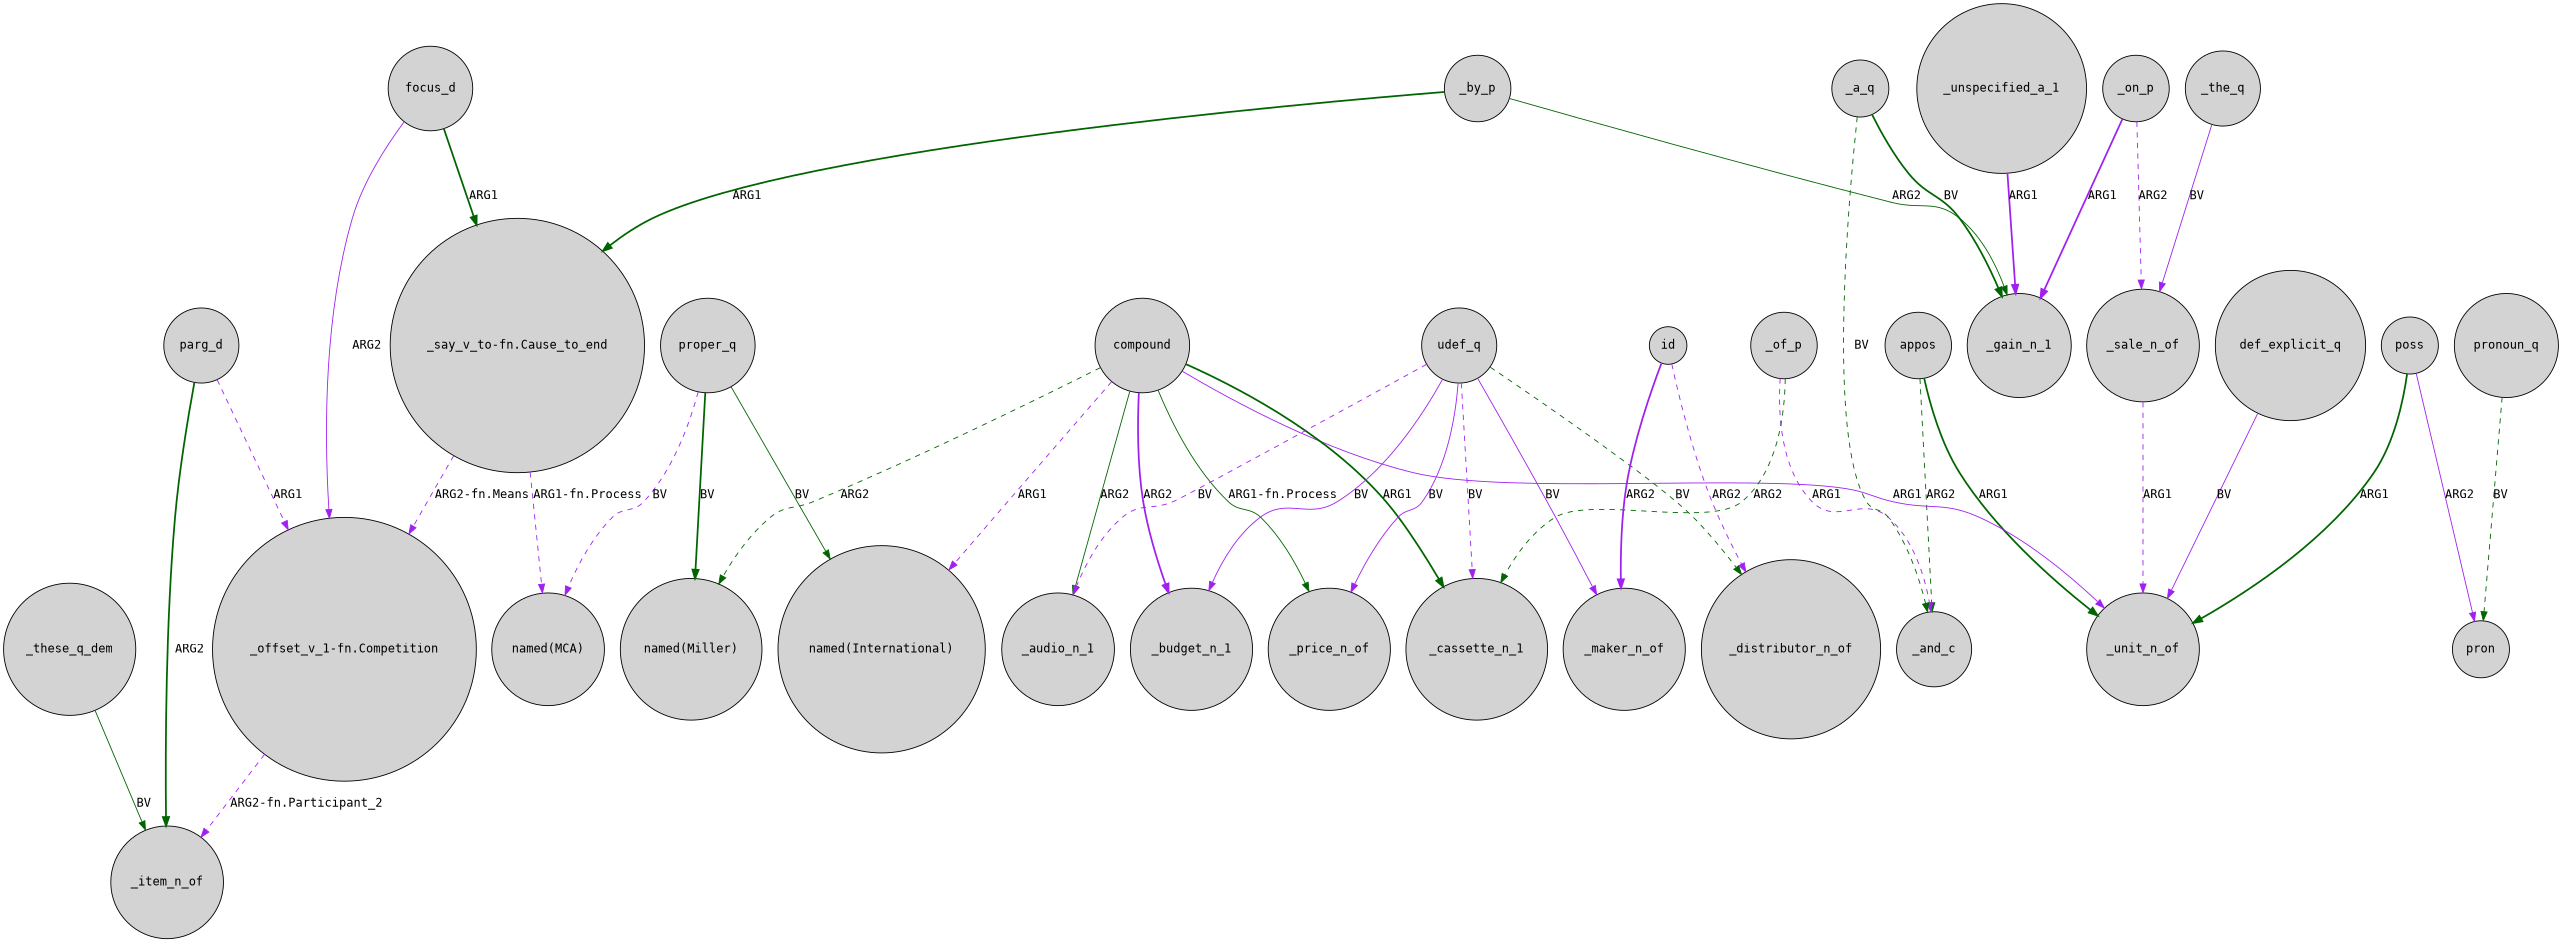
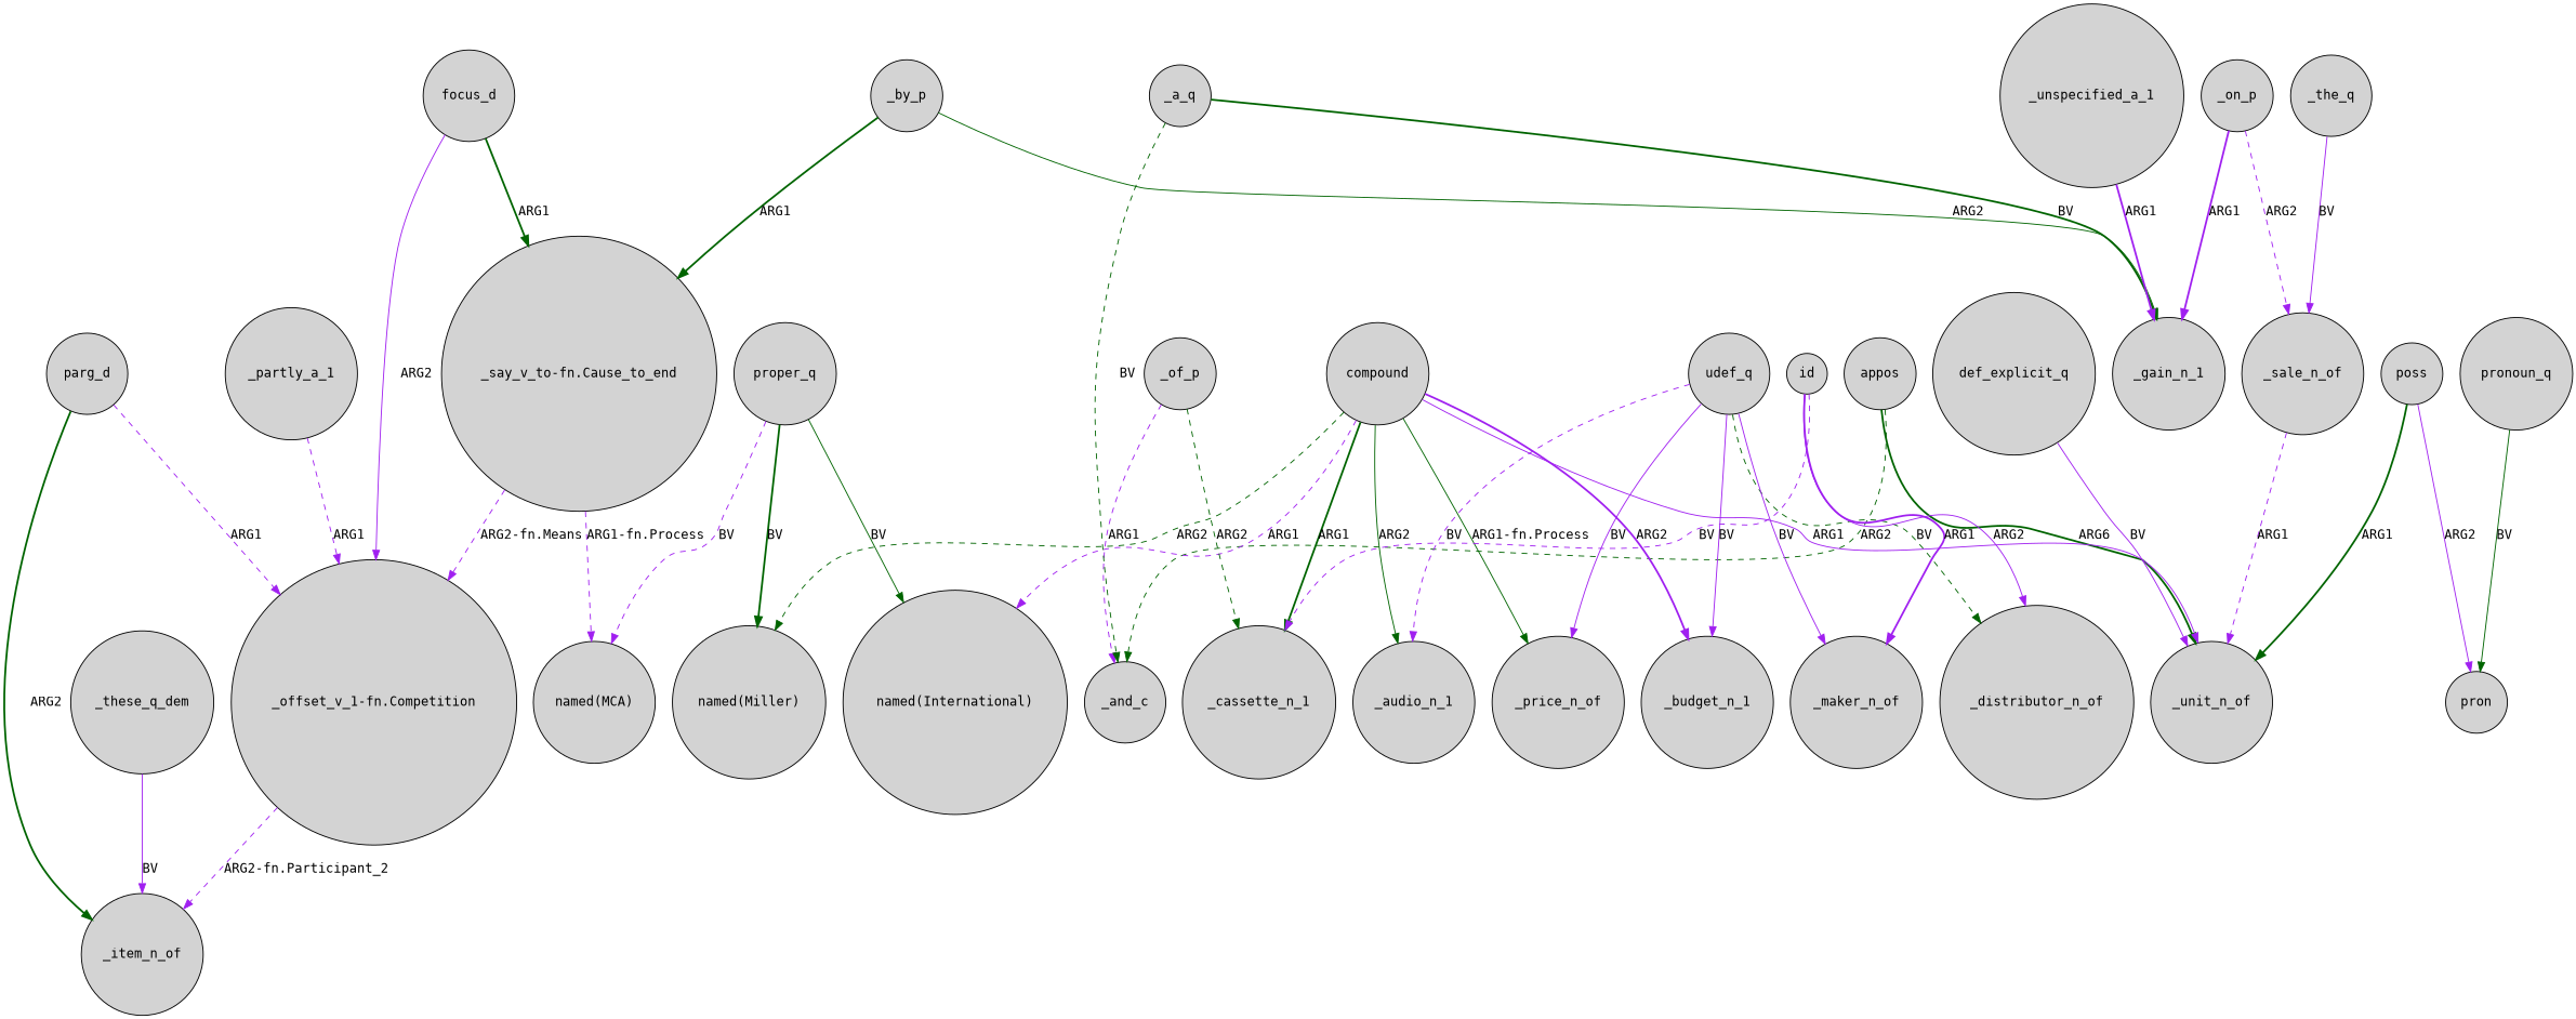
  digraph {
    fontname="DejaVu Sans Mono"
    node [fontname="DejaVu Sans Mono" shape=circle style=filled]
    edge [color=purple fontname="DejaVu Sans Mono" style=dashed]
+   _partly_a_1
    "_offset_v_1-fn.Competition"
    _item_n_of
    appos
    _unit_n_of
    _and_c
    compound
    _cassette_n_1
    "named(Miller)"
    _price_n_of
    "named(International)"
    _budget_n_1
    _audio_n_1
    proper_q
    "named(MCA)"
    _of_p
    _on_p
    _sale_n_of
    _gain_n_1
    focus_d
    "_say_v_to-fn.Cause_to_end"
    _a_q
    udef_q
    _distributor_n_of
    _maker_n_of
    id
    _by_p
    pronoun_q
    pron
    poss
    def_explicit_q
    _these_q_dem
    _unspecified_a_1
    parg_d
    _the_q
+   _partly_a_1 -> "_offset_v_1-fn.Competition" [label=ARG1]
    "_offset_v_1-fn.Competition" -> _item_n_of [label="ARG2-fn.Participant_2"]
-   appos -> _unit_n_of [color=darkgreen label=ARG1 style=bold]
+   appos -> _unit_n_of [color=darkgreen label=ARG6 style=bold]
    appos -> _and_c [color=darkgreen label=ARG2]
    compound -> _unit_n_of [label=ARG1 style=solid]
    compound -> _cassette_n_1 [color=darkgreen label=ARG1 style=bold]
    compound -> "named(Miller)" [color=darkgreen label=ARG2]
    compound -> _price_n_of [color=darkgreen label="ARG1-fn.Process" style=solid]
    compound -> "named(International)" [label=ARG1]
    compound -> _budget_n_1 [label=ARG2 style=bold]
    compound -> _audio_n_1 [color=darkgreen label=ARG2 style=solid]
    proper_q -> "named(Miller)" [color=darkgreen label=BV style=bold]
    proper_q -> "named(International)" [color=darkgreen label=BV style=solid]
    proper_q -> "named(MCA)" [label=BV]
    _of_p -> _and_c [label=ARG1]
    _of_p -> _cassette_n_1 [color=darkgreen label=ARG2]
    _on_p -> _sale_n_of [label=ARG2]
    _on_p -> _gain_n_1 [label=ARG1 style=bold]
    _sale_n_of -> _unit_n_of [label=ARG1]
    focus_d -> "_offset_v_1-fn.Competition" [label=ARG2 style=solid]
    focus_d -> "_say_v_to-fn.Cause_to_end" [color=darkgreen label=ARG1 style=bold]
    "_say_v_to-fn.Cause_to_end" -> "_offset_v_1-fn.Competition" [label="ARG2-fn.Means"]
    "_say_v_to-fn.Cause_to_end" -> "named(MCA)" [label="ARG1-fn.Process"]
    _a_q -> _and_c [color=darkgreen label=BV]
    _a_q -> _gain_n_1 [color=darkgreen label=BV style=bold]
-   udef_q -> _cassette_n_1 [label=BV]
+   id -> _cassette_n_1 [label=BV]
    udef_q -> _price_n_of [label=BV style=solid]
    udef_q -> _budget_n_1 [label=BV style=solid]
    udef_q -> _audio_n_1 [label=BV]
    udef_q -> _distributor_n_of [color=darkgreen label=BV]
    udef_q -> _maker_n_of [label=BV style=solid]
-   id -> _distributor_n_of [label=ARG2]
-   id -> _maker_n_of [label=ARG2 style=bold]
+   id -> _distributor_n_of [label=ARG2 style=solid]
+   id -> _maker_n_of [label=ARG1 style=bold]
    _by_p -> _gain_n_1 [color=darkgreen label=ARG2 style=solid]
    _by_p -> "_say_v_to-fn.Cause_to_end" [color=darkgreen label=ARG1 style=bold]
-   pronoun_q -> pron [color=darkgreen label=BV]
+   pronoun_q -> pron [color=darkgreen label=BV style=solid]
    poss -> _unit_n_of [color=darkgreen label=ARG1 style=bold]
    poss -> pron [label=ARG2 style=solid]
    def_explicit_q -> _unit_n_of [label=BV style=solid]
-   _these_q_dem -> _item_n_of [color=darkgreen label=BV style=solid]
+   _these_q_dem -> _item_n_of [label=BV style=solid]
    _unspecified_a_1 -> _gain_n_1 [label=ARG1 style=bold]
    parg_d -> "_offset_v_1-fn.Competition" [label=ARG1]
    parg_d -> _item_n_of [color=darkgreen label=ARG2 style=bold]
    _the_q -> _sale_n_of [label=BV style=solid]
  }
